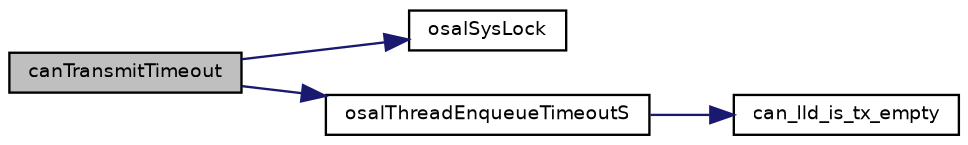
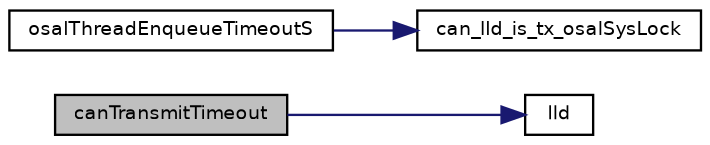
  digraph {
    rankdir=LR
    node [color=black fontname=Helvetica fontsize=8 shape=record]
    edge [color=midnightblue fontname=Helvetica fontsize=8 labelfontname=Helvetica labelfontsize=8 style=solid]
    n1 [fillcolor=grey75 fontcolor=black height=0.2 label=canTransmitTimeout style=filled width=0.4]
-   n2 [height=0.2 label=osalSysLock width=0.4]
+   n2 [height=0.2 label=lld width=0.4]
    n3 [height=0.2 label=osalThreadEnqueueTimeoutS width=0.4]
-   n4 [height=0.2 label=can_lld_is_tx_empty width=0.4]
+   n4 [height=0.2 label=can_lld_is_tx_osalSysLock width=0.4]
    n1 -> n2
-   n1 -> n3
    n3 -> n4
  }
